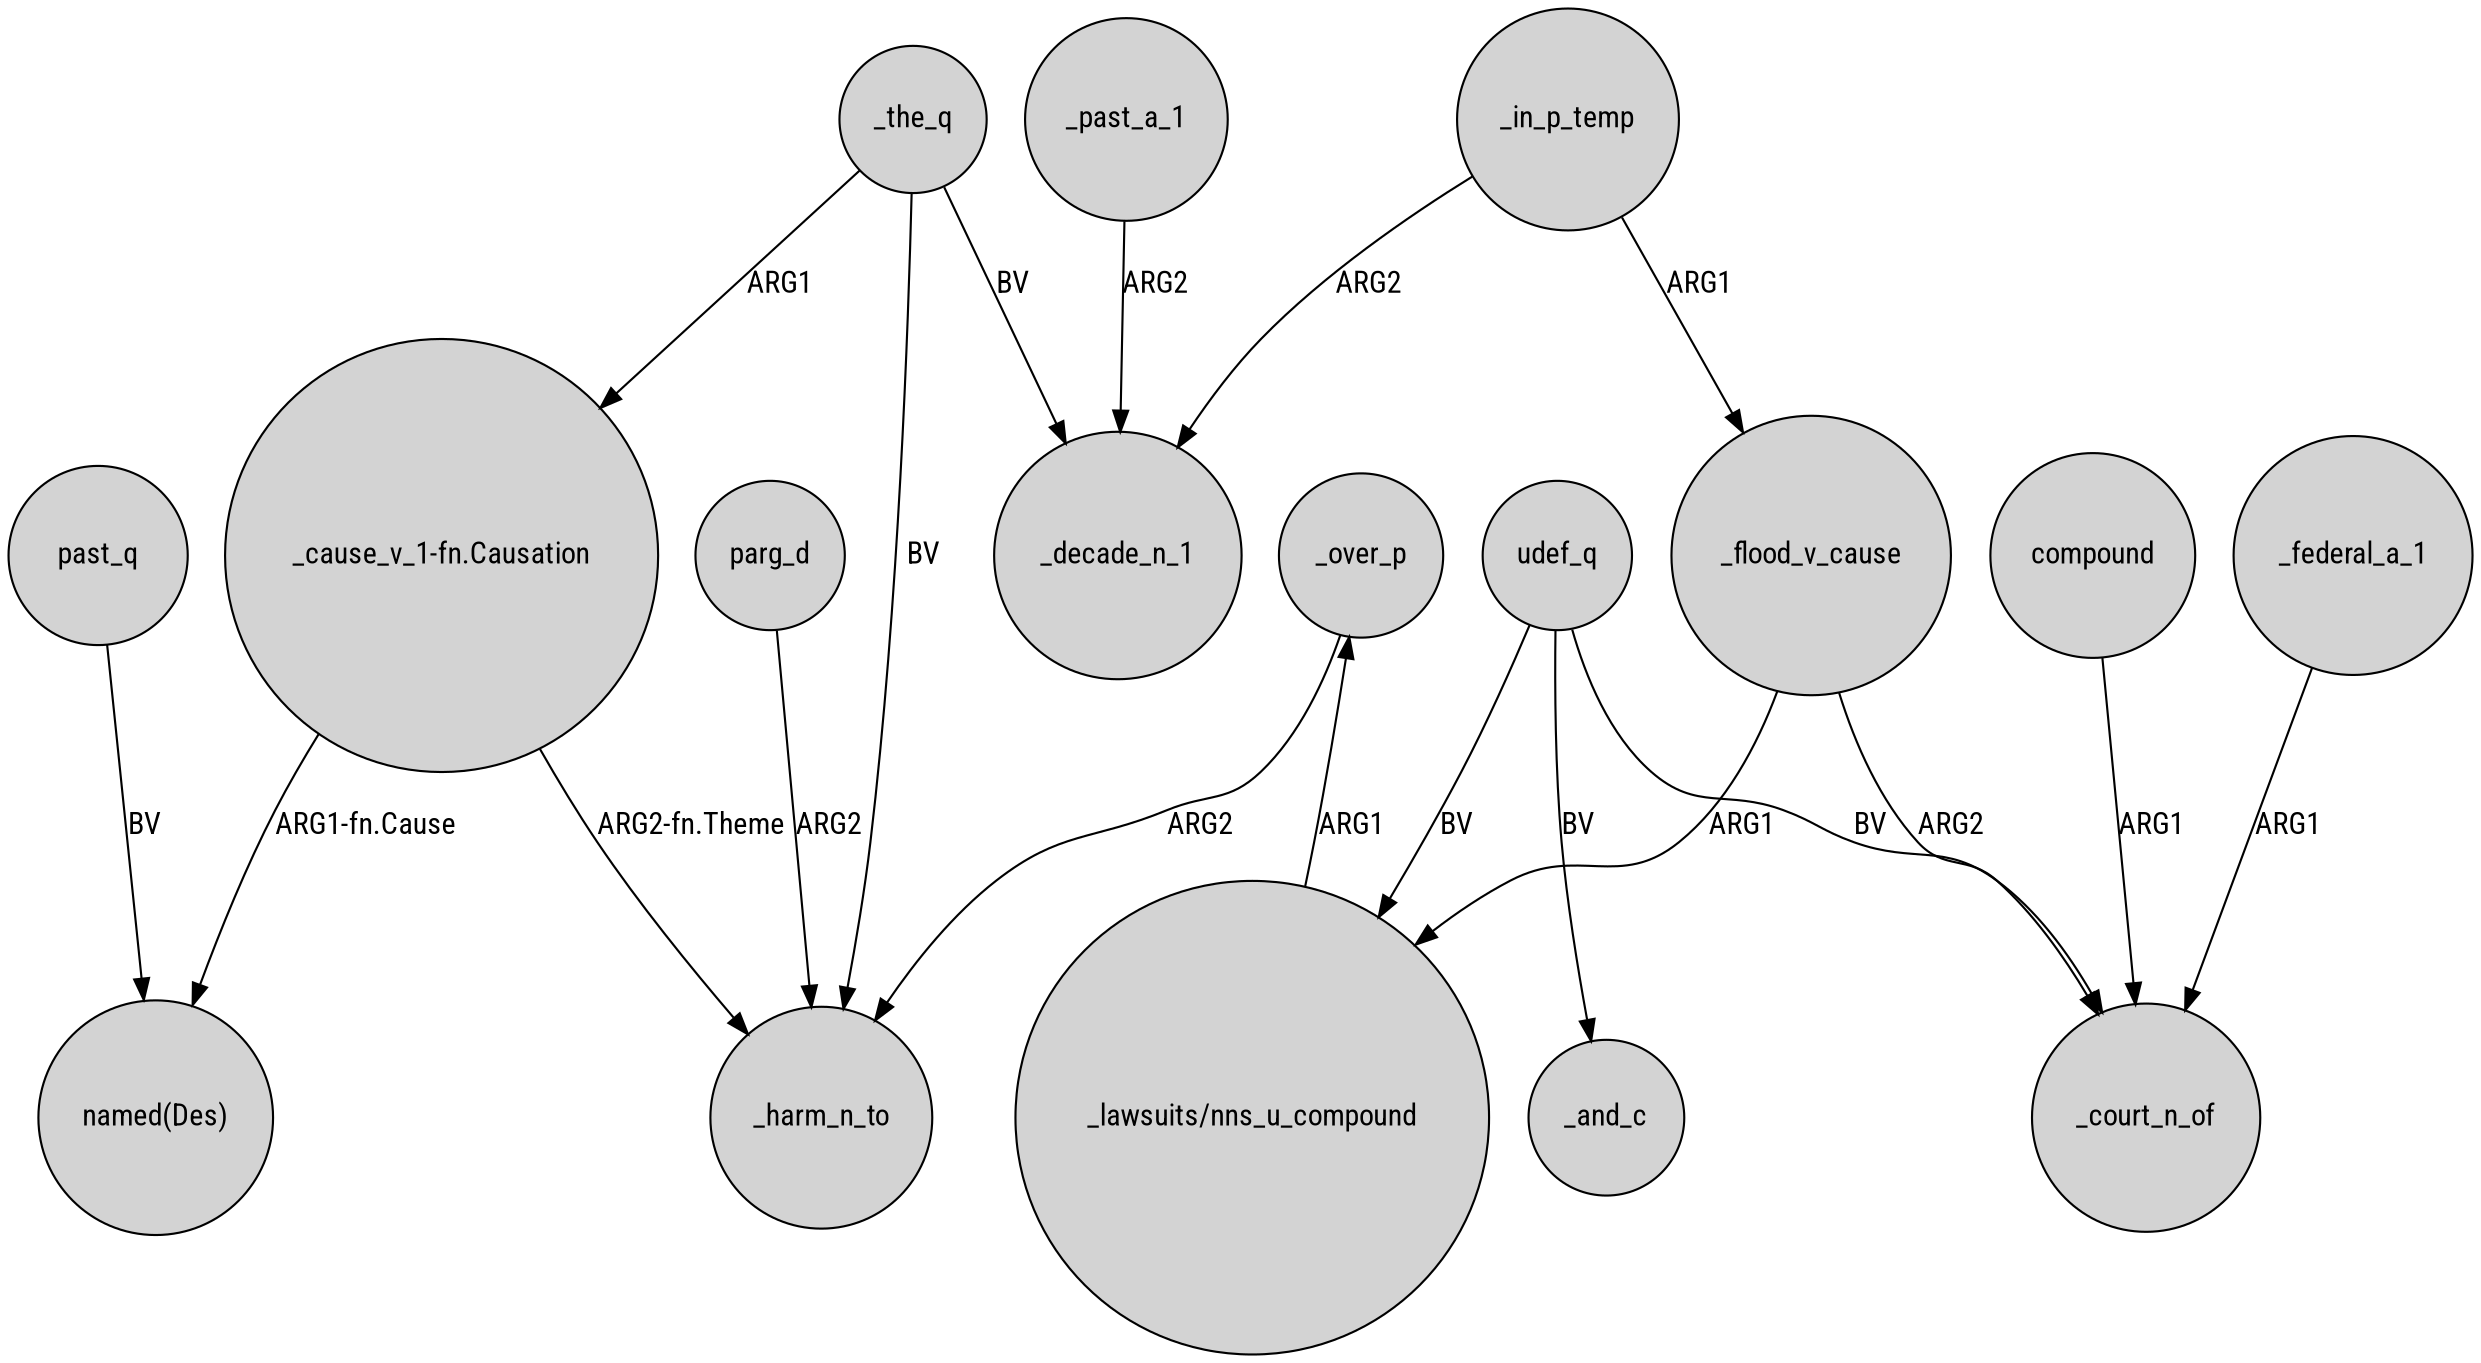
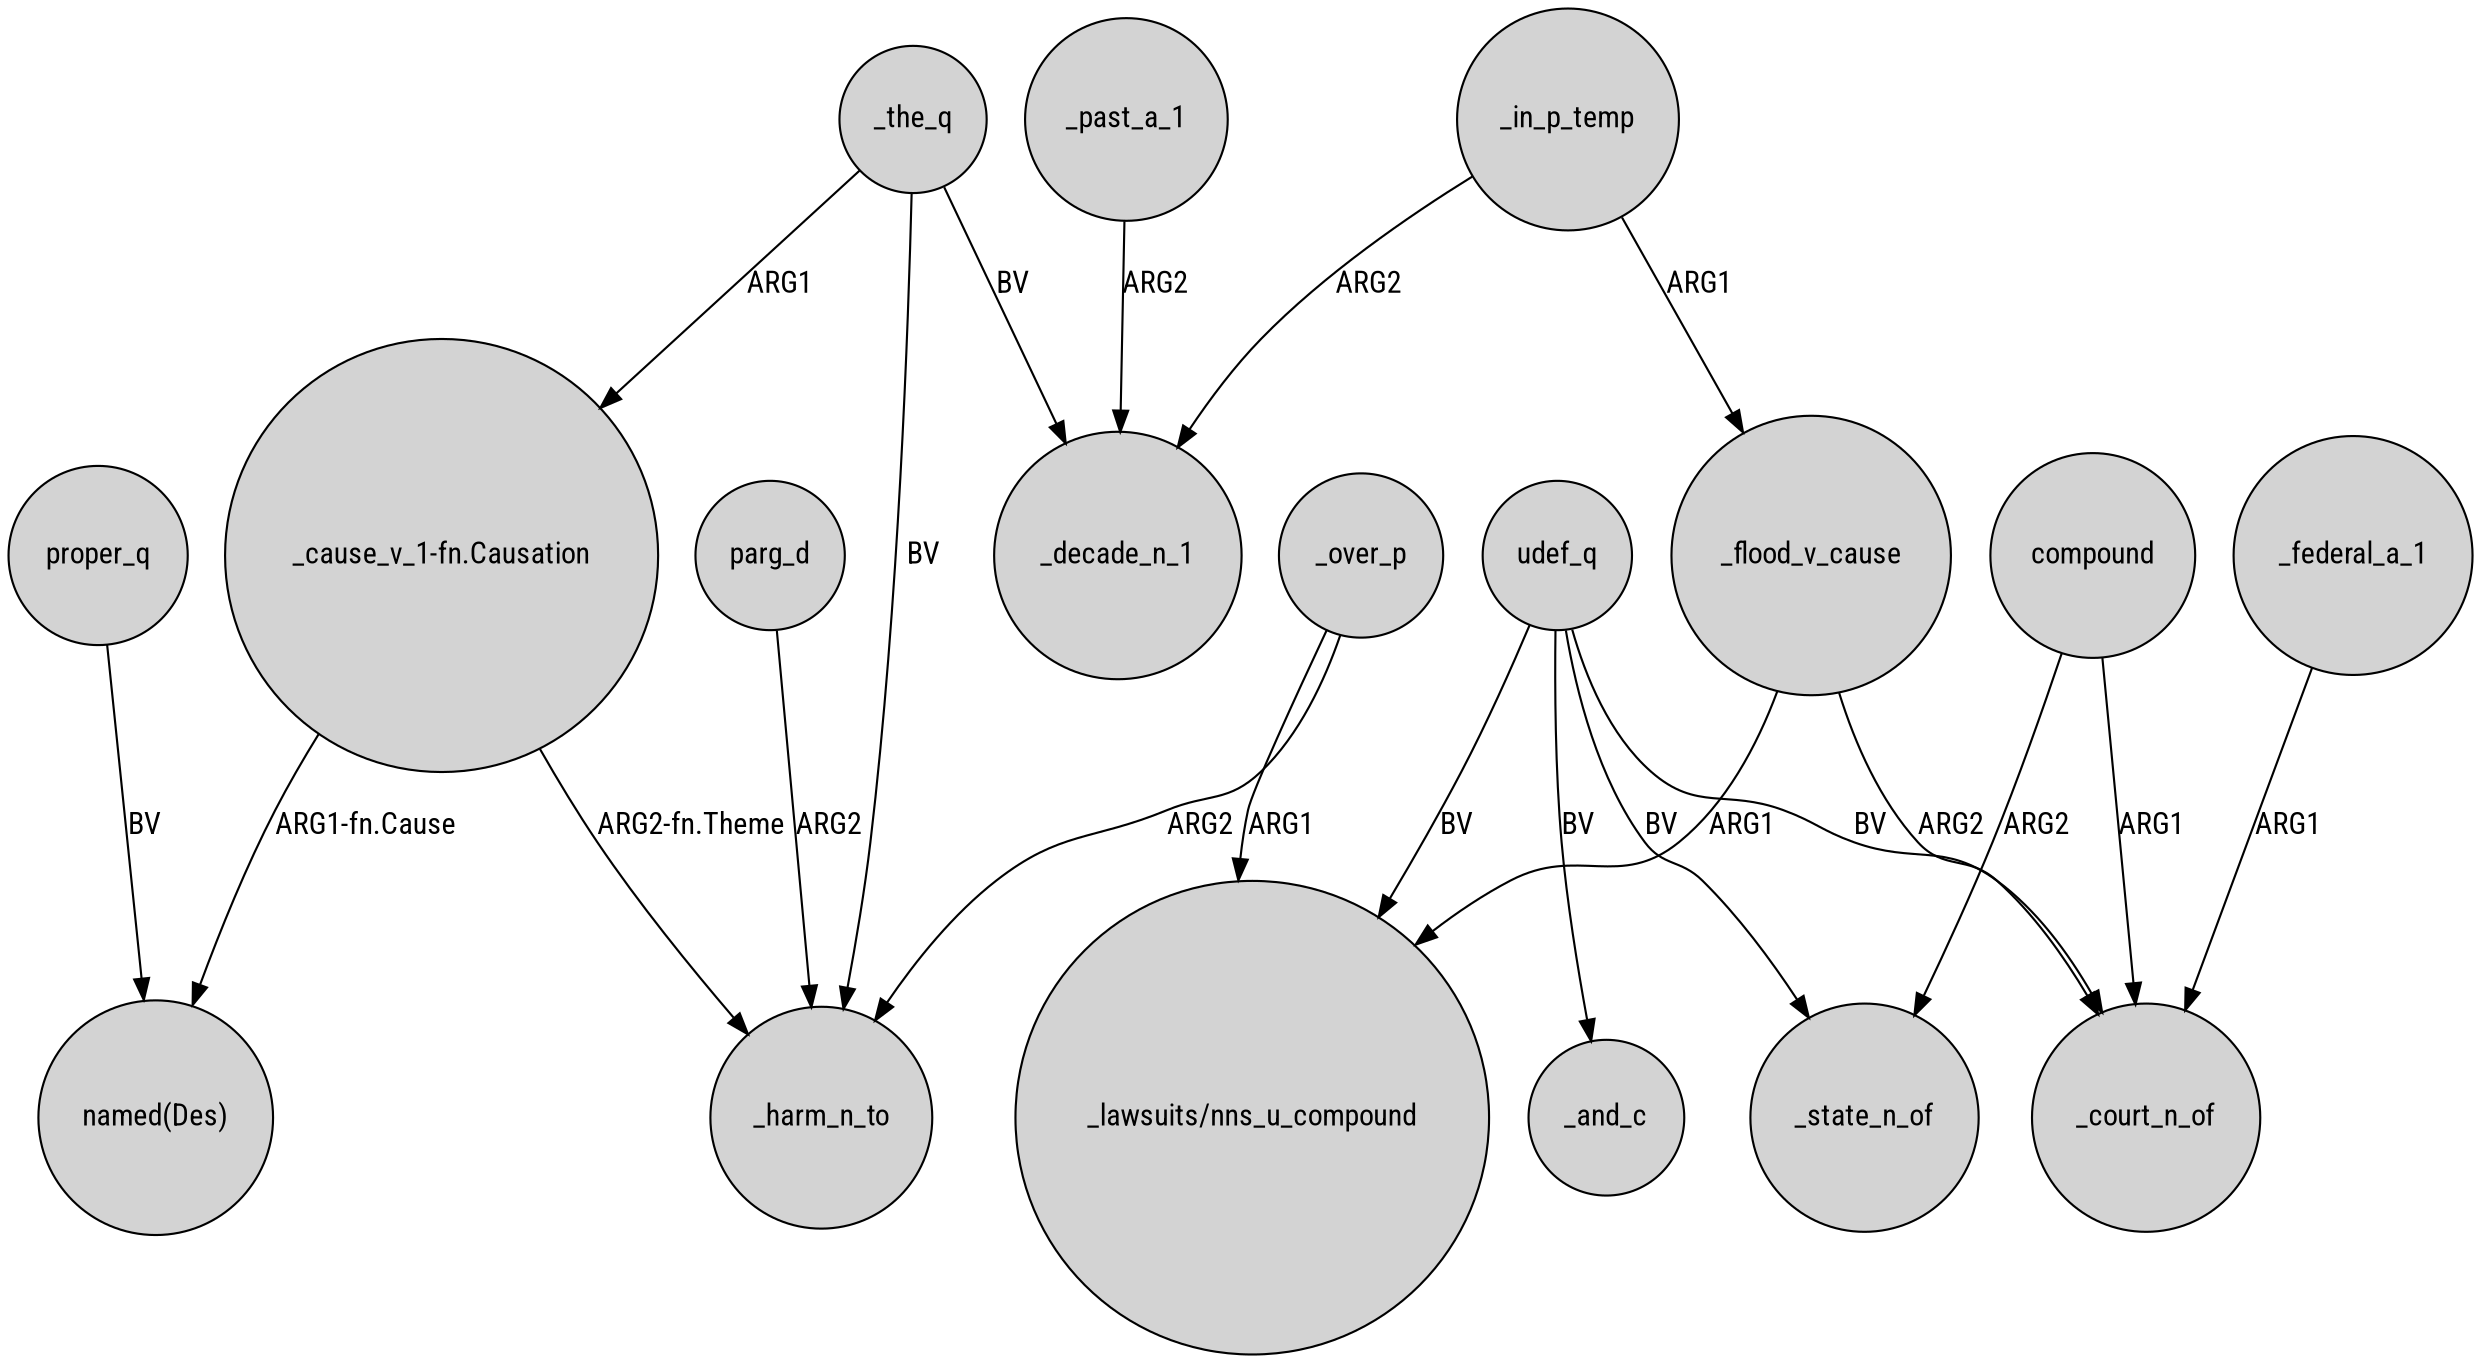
  digraph {
    fontname="Roboto Condensed"
    node [fontname="Roboto Condensed" shape=circle style=filled]
    edge [fontname="Roboto Condensed"]
    _the_q
    _harm_n_to
    _decade_n_1
    "_cause_v_1-fn.Causation"
    _flood_v_cause
    _court_n_of
    n7 [label="_lawsuits/nns_u_compound"]
    udef_q
+   _state_n_of
    _and_c
    _over_p
    compound
    _past_a_1
    _in_p_temp
    parg_d
    "named(Des)"
    _federal_a_1
-   proper_q [label=past_q]
+   proper_q
    _the_q -> _harm_n_to [label=BV]
    _the_q -> _decade_n_1 [label=BV]
    _the_q -> "_cause_v_1-fn.Causation" [label=ARG1]
    "_cause_v_1-fn.Causation" -> _harm_n_to [label="ARG2-fn.Theme"]
    "_cause_v_1-fn.Causation" -> "named(Des)" [label="ARG1-fn.Cause"]
    _flood_v_cause -> _court_n_of [label=ARG2]
    _flood_v_cause -> n7 [label=ARG1]
    udef_q -> _court_n_of [label=BV]
    udef_q -> n7 [label=BV]
+   udef_q -> _state_n_of [label=BV]
    udef_q -> _and_c [label=BV]
    _over_p -> _harm_n_to [label=ARG2]
-   n7 -> _over_p [label=ARG1]
+   _over_p -> n7 [label=ARG1]
    compound -> _court_n_of [label=ARG1]
+   compound -> _state_n_of [label=ARG2]
    _past_a_1 -> _decade_n_1 [label=ARG2]
    _in_p_temp -> _decade_n_1 [label=ARG2]
    _in_p_temp -> _flood_v_cause [label=ARG1]
    parg_d -> _harm_n_to [label=ARG2]
    _federal_a_1 -> _court_n_of [label=ARG1]
    proper_q -> "named(Des)" [label=BV]
  }
